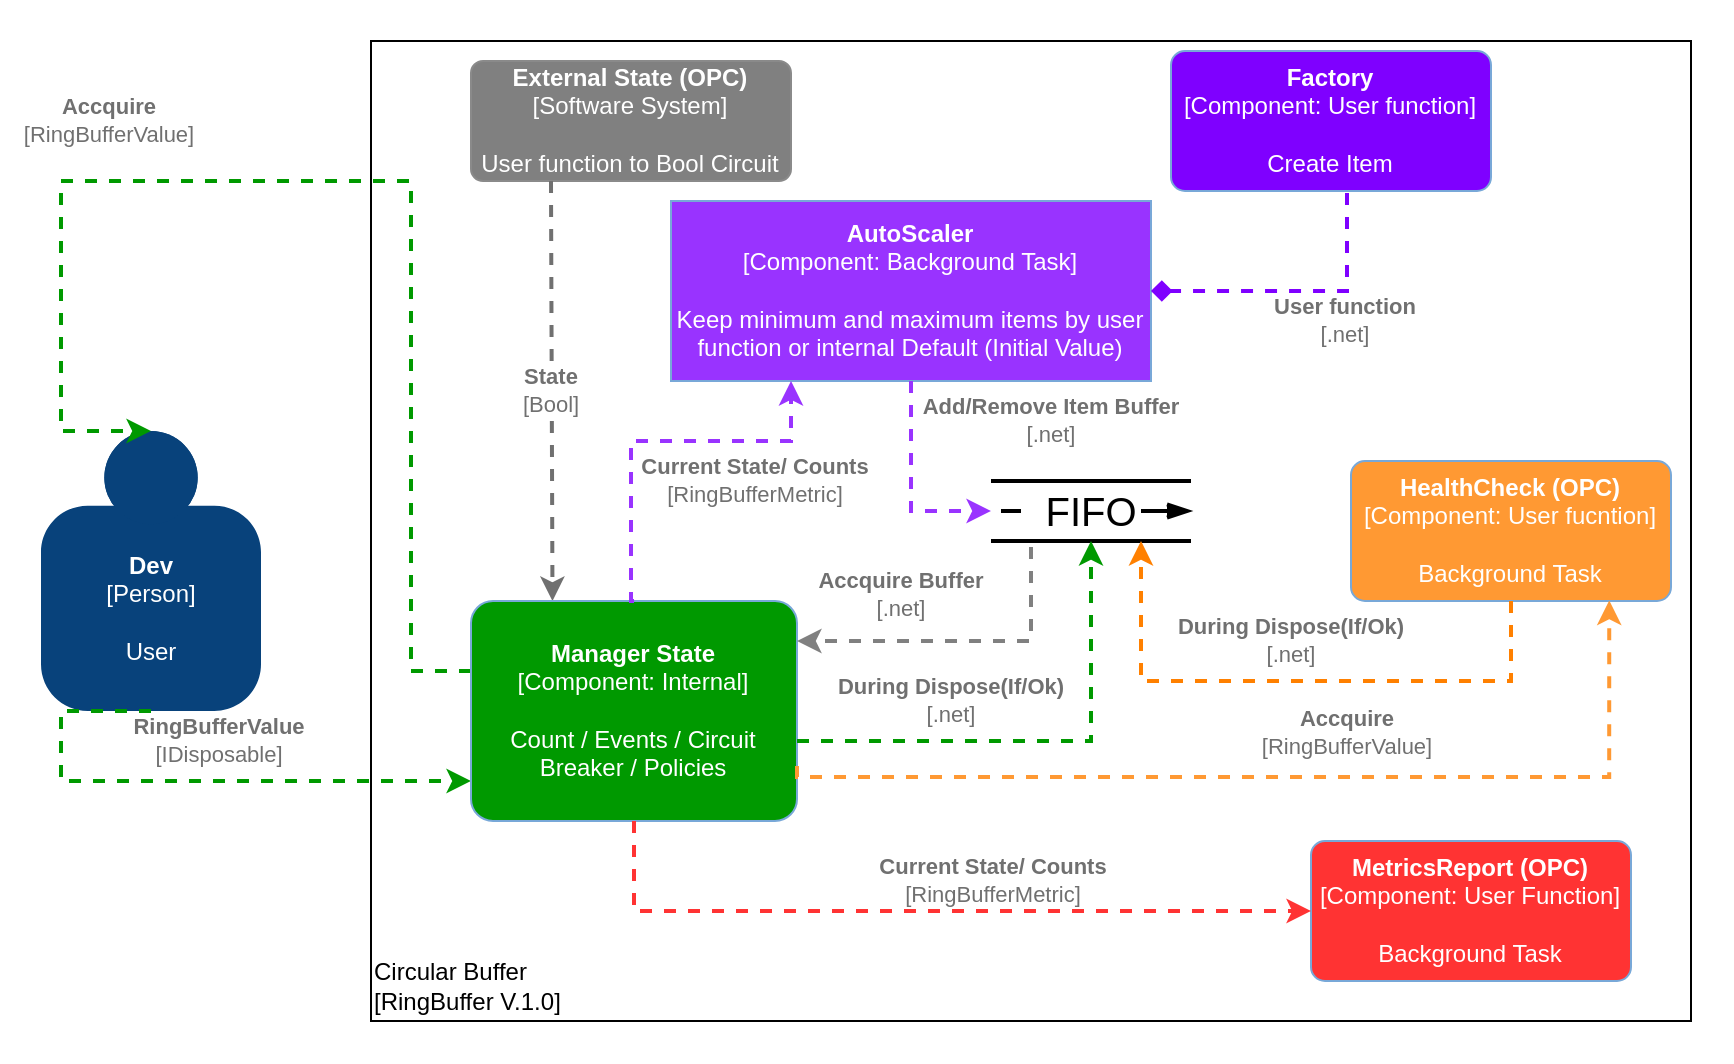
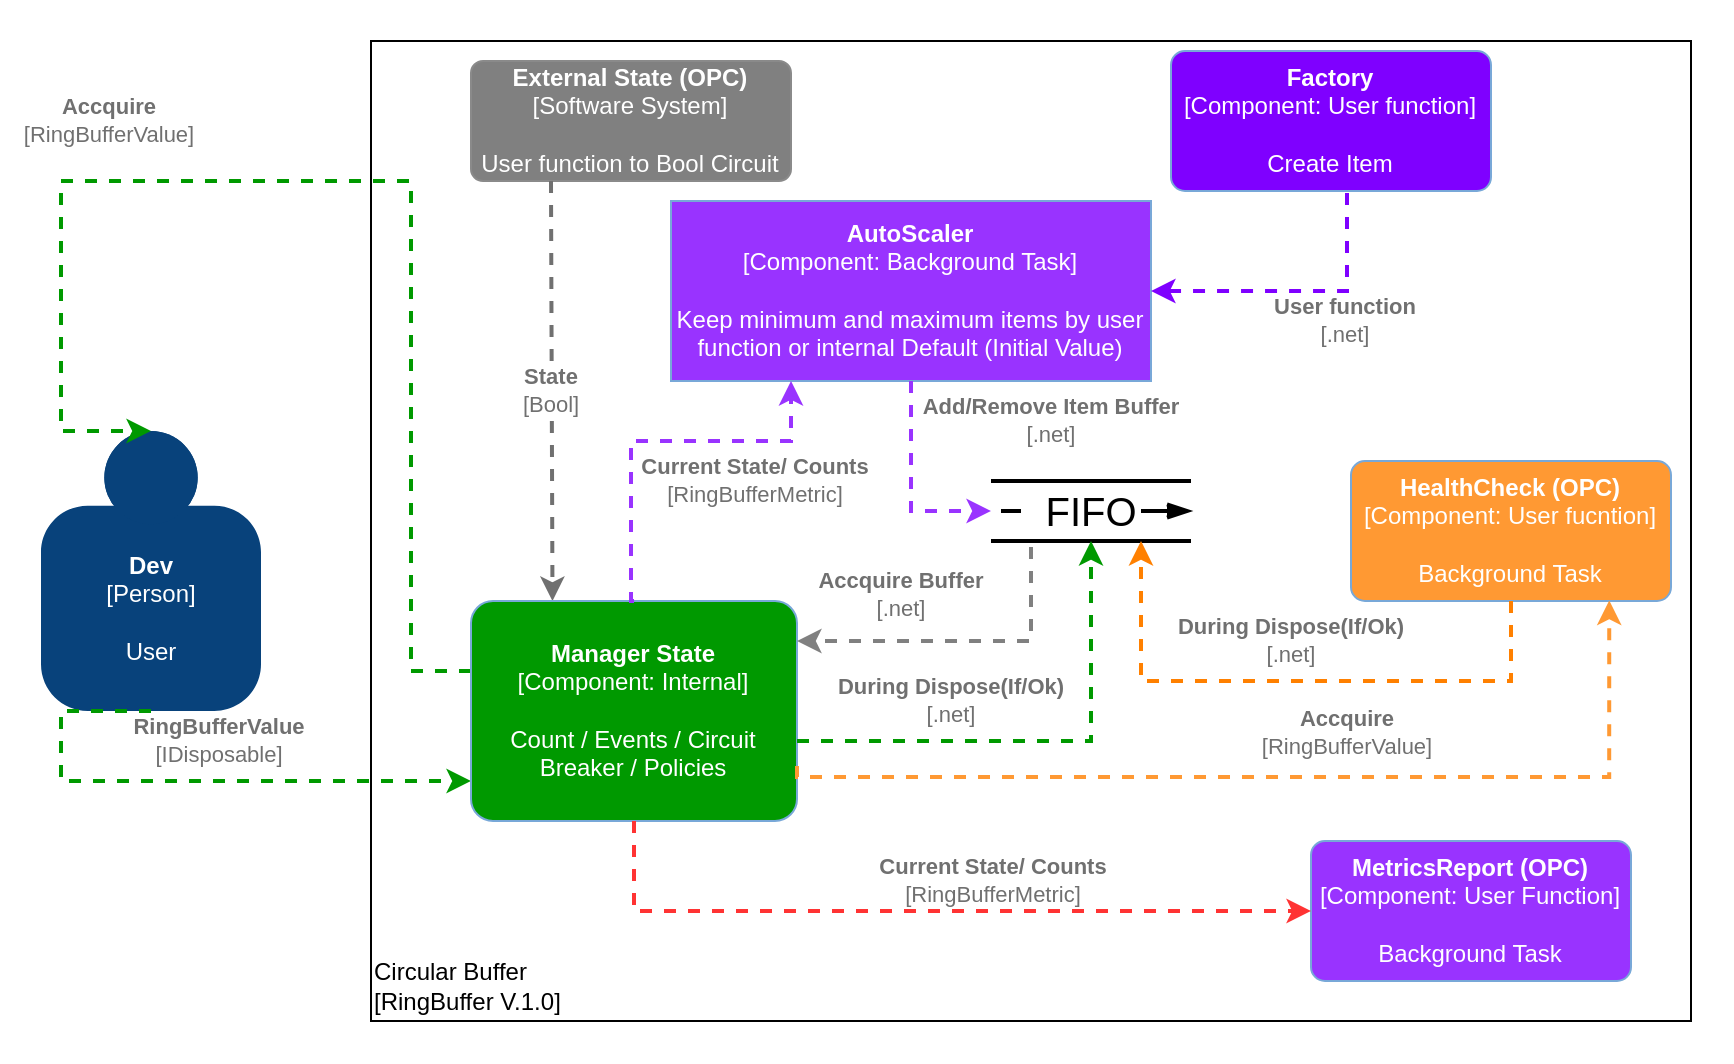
  <mxCell id="0" />
  <mxCell id="1" parent="0" />
  <mxCell id="2" value="&lt;div style=&quot;text-align: left&quot;&gt;Circular Buffer&lt;/div&gt;&lt;div style=&quot;text-align: left&quot;&gt;[RingBuffer V.1.0]&lt;/div&gt;" style="rounded=1;whiteSpace=wrap;html=1;labelBackgroundColor=none;fillColor=none;fontColor=#000000;align=left;arcSize=0;strokeColor=#000000;verticalAlign=bottom;metaEdit=1;metaData={&quot;c4Type&quot;:{&quot;editable&quot;:false}};points=[[0.25,0,0],[0.5,0,0],[0.75,0,0],[1,0.25,0],[1,0.5,0],[1,0.75,0],[0.75,1,0],[0.5,1,0],[0.25,1,0],[0,0.75,0],[0,0.5,0],[0,0.25,0]];" parent="1" vertex="1"><mxGeometry x="185" y="20" width="660" height="490" as="geometry" /></mxCell>
  <mxCell id="3" value="&lt;b&gt;Dev&lt;/b&gt;&lt;div&gt;[Person]&lt;/div&gt;&lt;br&gt;&lt;div&gt;User&lt;/div&gt;" style="html=1;dashed=0;whitespace=wrap;fillColor=#08427b;strokeColor=none;fontColor=#ffffff;shape=mxgraph.c4.person;align=center;metaEdit=1;points=[[0.5,0,0],[1,0.5,0],[1,0.75,0],[0.75,1,0],[0.5,1,0],[0.25,1,0],[0,0.75,0],[0,0.5,0]];metaData={&quot;c4Type&quot;:{&quot;editable&quot;:false}};" parent="1" vertex="1"><mxGeometry x="20" y="215" width="110.0" height="140" as="geometry" /></mxCell>
  <mxCell id="4" value="&lt;div style=&quot;text-align: left&quot;&gt;&lt;div style=&quot;text-align: center&quot;&gt;&lt;b&gt;Accquire&lt;/b&gt;&lt;/div&gt;&lt;div style=&quot;text-align: center&quot;&gt;[RingBufferValue]&lt;/div&gt;&lt;/div&gt;" style="rounded=0;html=1;jettySize=auto;orthogonalLoop=1;strokeColor=#009900;strokeWidth=2;fontColor=#707070;jumpStyle=none;dashed=1;metaEdit=1;metaData={&quot;c4Type&quot;:{&quot;editable&quot;:false}};edgeStyle=orthogonalEdgeStyle;entryX=0.5;entryY=0;entryDx=0;entryDy=0;entryPerimeter=0;exitX=0;exitY=0.318;exitDx=0;exitDy=0;exitPerimeter=0;" parent="1" target="3" edge="1" source="15"><mxGeometry x="0.374" y="-30" width="160" relative="1" as="geometry"><mxPoint x="225" y="340" as="sourcePoint" /><mxPoint x="115" y="280" as="targetPoint" /><Array as="points"><mxPoint x="205" y="335" /><mxPoint x="205" y="90" /><mxPoint x="30" y="90" /></Array><mxPoint as="offset" /></mxGeometry></mxCell>
  <mxCell id="5" value="&lt;div style=&quot;text-align: left&quot;&gt;&lt;div style=&quot;text-align: center&quot;&gt;&lt;b&gt;RingBufferValue&lt;/b&gt;&lt;/div&gt;&lt;div style=&quot;text-align: center&quot;&gt;[IDisposable]&lt;/div&gt;&lt;/div&gt;" style="rounded=0;html=1;jettySize=auto;orthogonalLoop=1;strokeColor=#009900;strokeWidth=2;fontColor=#707070;jumpStyle=none;dashed=1;metaEdit=1;metaData={&quot;c4Type&quot;:{&quot;editable&quot;:false}};exitX=0.5;exitY=1;exitDx=0;exitDy=0;exitPerimeter=0;edgeStyle=orthogonalEdgeStyle;" parent="1" source="3" edge="1" target="15"><mxGeometry x="0.119" y="20" width="160" relative="1" as="geometry"><mxPoint x="-125" y="130" as="sourcePoint" /><mxPoint x="215" y="390" as="targetPoint" /><Array as="points"><mxPoint x="30" y="390" /></Array><mxPoint as="offset" /></mxGeometry></mxCell>
  <mxCell id="6" value="&lt;b&gt;AutoScaler&lt;/b&gt;&lt;div&gt;[Component: Background Task]&lt;/div&gt;&lt;br&gt;&lt;div&gt;Keep minimum and maximum items by user function or internal Default (Initial Value)&lt;/div&gt;" style="whiteSpace=wrap;html=1;labelBackgroundColor=none;fillColor=#9933FF;fontColor=#ffffff;align=center;arcSize=10;strokeColor=#78A8D8;metaEdit=1;metaData={&quot;c4Type&quot;:{&quot;editable&quot;:false}};points=[[0.25,0,0],[0.5,0,0],[0.75,0,0],[1,0.25,0],[1,0.5,0],[1,0.75,0],[0.75,1,0],[0.5,1,0],[0.25,1,0],[0,0.75,0],[0,0.5,0],[0,0.25,0]];rounded=0;" parent="1" vertex="1"><mxGeometry x="335" y="100" width="240" height="90" as="geometry" /></mxCell>
  <mxCell id="7" value="&lt;b&gt;Factory&lt;/b&gt;&lt;div&gt;[Component: User function]&lt;/div&gt;&lt;br&gt;&lt;div&gt;Create Item&lt;/div&gt;" style="rounded=1;whiteSpace=wrap;html=1;labelBackgroundColor=none;fillColor=#7F00FF;fontColor=#ffffff;align=center;arcSize=10;strokeColor=#78A8D8;metaEdit=1;metaData={&quot;c4Type&quot;:{&quot;editable&quot;:false}};points=[[0.25,0,0],[0.5,0,0],[0.75,0,0],[1,0.25,0],[1,0.5,0],[1,0.75,0],[0.75,1,0],[0.5,1,0],[0.25,1,0],[0,0.75,0],[0,0.5,0],[0,0.25,0]];" parent="1" vertex="1"><mxGeometry x="585" y="25" width="160" height="70" as="geometry" /></mxCell>
  <mxCell id="8" value="&lt;b&gt;HealthCheck (OPC)&lt;/b&gt;&lt;div&gt;[Component: User fucntion]&lt;/div&gt;&lt;br&gt;&lt;div&gt;Background Task&lt;/div&gt;" style="rounded=1;whiteSpace=wrap;html=1;labelBackgroundColor=none;fillColor=#FF9933;fontColor=#ffffff;align=center;arcSize=10;strokeColor=#78A8D8;metaEdit=1;metaData={&quot;c4Type&quot;:{&quot;editable&quot;:false}};points=[[0.25,0,0],[0.5,0,0],[0.75,0,0],[1,0.25,0],[1,0.5,0],[1,0.75,0],[0.75,1,0],[0.5,1,0],[0.25,1,0],[0,0.75,0],[0,0.5,0],[0,0.25,0]];" parent="1" vertex="1"><mxGeometry x="675" y="230" width="160" height="70" as="geometry" /></mxCell>
- <mxCell id="9" value="&lt;b&gt;MetricsReport (OPC)&lt;/b&gt;&lt;div&gt;[Component: User Function]&lt;/div&gt;&lt;br&gt;&lt;div&gt;Background Task&lt;/div&gt;" style="rounded=1;whiteSpace=wrap;html=1;labelBackgroundColor=none;fillColor=#FF3333;fontColor=#ffffff;align=center;arcSize=10;strokeColor=#78A8D8;metaEdit=1;metaData={&quot;c4Type&quot;:{&quot;editable&quot;:false}};points=[[0.25,0,0],[0.5,0,0],[0.75,0,0],[1,0.25,0],[1,0.5,0],[1,0.75,0],[0.75,1,0],[0.5,1,0],[0.25,1,0],[0,0.75,0],[0,0.5,0],[0,0.25,0]];" parent="1" vertex="1"><mxGeometry x="655" y="420" width="160" height="70" as="geometry" /></mxCell>
+ <mxCell id="9" value="&lt;b&gt;MetricsReport (OPC)&lt;/b&gt;&lt;div&gt;[Component: User Function]&lt;/div&gt;&lt;br&gt;&lt;div&gt;Background Task&lt;/div&gt;" style="rounded=1;whiteSpace=wrap;html=1;labelBackgroundColor=none;fillColor=#9933ff;fontColor=#ffffff;align=center;arcSize=10;strokeColor=#78A8D8;metaEdit=1;metaData={&quot;c4Type&quot;:{&quot;editable&quot;:false}};points=[[0.25,0,0],[0.5,0,0],[0.75,0,0],[1,0.25,0],[1,0.5,0],[1,0.75,0],[0.75,1,0],[0.5,1,0],[0.25,1,0],[0,0.75,0],[0,0.5,0],[0,0.25,0]];" parent="1" vertex="1"><mxGeometry x="655" y="420" width="160" height="70" as="geometry" /></mxCell>
  <mxCell id="10" value="&lt;b&gt;External State (OPC)&lt;/b&gt;&lt;div&gt;[Software System]&lt;/div&gt;&lt;br&gt;&lt;div&gt;User function to Bool Circuit&lt;/div&gt;" style="rounded=1;whiteSpace=wrap;html=1;labelBackgroundColor=none;fillColor=#808080;fontColor=#ffffff;align=center;arcSize=10;strokeColor=#8A8A8A;metaEdit=1;metaData={&quot;c4Type&quot;:{&quot;editable&quot;:false}};points=[[0.25,0,0],[0.5,0,0],[0.75,0,0],[1,0.25,0],[1,0.5,0],[1,0.75,0],[0.75,1,0],[0.5,1,0],[0.25,1,0],[0,0.75,0],[0,0.5,0],[0,0.25,0]];" parent="1" vertex="1"><mxGeometry x="235" y="30" width="160" height="60" as="geometry" /></mxCell>
  <mxCell id="11" value="&lt;div style=&quot;text-align: left&quot;&gt;&lt;div style=&quot;text-align: center&quot;&gt;&lt;b&gt;State&lt;/b&gt;&lt;/div&gt;&lt;div style=&quot;text-align: center&quot;&gt;[Bool]&lt;/div&gt;&lt;/div&gt;" style="rounded=0;html=1;jettySize=auto;orthogonalLoop=1;strokeColor=#707070;strokeWidth=2;fontColor=#707070;jumpStyle=none;dashed=1;metaEdit=1;metaData={&quot;c4Type&quot;:{&quot;editable&quot;:false}};exitX=0.25;exitY=1;exitDx=0;exitDy=0;exitPerimeter=0;entryX=0.25;entryY=0;entryDx=0;entryDy=0;entryPerimeter=0;" parent="1" source="10" target="15" edge="1"><mxGeometry width="160" relative="1" as="geometry"><mxPoint x="295" y="230" as="sourcePoint" /><mxPoint x="455" y="160" as="targetPoint" /></mxGeometry></mxCell>
  <mxCell id="12" value="FIFO" style="strokeWidth=2;html=1;shape=mxgraph.lean_mapping.fifo_sequence_flow;pointerEvents=1;fontStyle=0;fontSize=20;align=center;" parent="1" vertex="1"><mxGeometry x="495" y="240" width="100" height="30" as="geometry" /></mxCell>
  <mxCell id="13" value="&lt;div style=&quot;text-align: left&quot;&gt;&lt;div style=&quot;text-align: center&quot;&gt;&lt;b&gt;Add/Remove Item Buffer&lt;/b&gt;&lt;/div&gt;&lt;div style=&quot;text-align: center&quot;&gt;[.net]&lt;/div&gt;&lt;/div&gt;" style="edgeStyle=orthogonalEdgeStyle;rounded=0;html=1;jettySize=auto;orthogonalLoop=1;strokeColor=#9933FF;strokeWidth=2;fontColor=#707070;jumpStyle=none;dashed=1;metaEdit=1;metaData={&quot;c4Type&quot;:{&quot;editable&quot;:false}};exitX=0.5;exitY=1;exitDx=0;exitDy=0;exitPerimeter=0;" parent="1" source="6" edge="1"><mxGeometry x="1" y="54" width="160" relative="1" as="geometry"><mxPoint x="455" y="200" as="sourcePoint" /><mxPoint x="495" y="255" as="targetPoint" /><Array as="points"><mxPoint x="455" y="255" /></Array><mxPoint x="30" y="9" as="offset" /></mxGeometry></mxCell>
  <mxCell id="14" value="&lt;div style=&quot;text-align: left&quot;&gt;&lt;div style=&quot;text-align: center&quot;&gt;&lt;b&gt;During Dispose(If/Ok)&lt;/b&gt;&lt;/div&gt;&lt;div style=&quot;text-align: center&quot;&gt;[.net]&lt;/div&gt;&lt;/div&gt;" style="edgeStyle=orthogonalEdgeStyle;rounded=0;html=1;entryX=0.75;entryY=1;jettySize=auto;orthogonalLoop=1;strokeColor=#FF8000;strokeWidth=2;fontColor=#707070;jumpStyle=none;dashed=1;metaEdit=1;metaData={&quot;c4Type&quot;:{&quot;editable&quot;:false}};exitX=0.5;exitY=1;exitDx=0;exitDy=0;exitPerimeter=0;entryDx=0;entryDy=0;" parent="1" source="8" target="12" edge="1"><mxGeometry x="0.017" y="-20" width="160" relative="1" as="geometry"><mxPoint x="575" y="340" as="sourcePoint" /><mxPoint x="735" y="340" as="targetPoint" /><Array as="points"><mxPoint x="755" y="340" /><mxPoint x="570" y="340" /></Array><mxPoint as="offset" /></mxGeometry></mxCell>
  <mxCell id="15" value="&lt;b&gt;Manager State&lt;/b&gt;&lt;div&gt;[Component: Internal]&lt;/div&gt;&lt;br&gt;&lt;div&gt;Count / Events / Circuit Breaker / Policies&lt;/div&gt;" style="rounded=1;whiteSpace=wrap;html=1;labelBackgroundColor=none;fillColor=#009900;fontColor=#ffffff;align=center;arcSize=10;strokeColor=#78A8D8;metaEdit=1;metaData={&quot;c4Type&quot;:{&quot;editable&quot;:false}};points=[[0.25,0,0],[0.5,0,0],[0.75,0,0],[1,0.25,0],[1,0.5,0],[1,0.75,0],[0.75,1,0],[0.5,1,0],[0.25,1,0],[0,0.75,0],[0,0.5,0],[0,0.25,0]];" parent="1" vertex="1"><mxGeometry x="235" y="300" width="163" height="110" as="geometry" /></mxCell>
  <mxCell id="16" value="&lt;div style=&quot;text-align: left&quot;&gt;&lt;div style=&quot;text-align: center&quot;&gt;&lt;b&gt;Current State/ Counts&lt;/b&gt;&lt;/div&gt;&lt;div style=&quot;text-align: center&quot;&gt;[RingBufferMetric]&lt;/div&gt;&lt;/div&gt;" style="edgeStyle=orthogonalEdgeStyle;rounded=0;html=1;jettySize=auto;orthogonalLoop=1;strokeColor=#9933FF;strokeWidth=2;fontColor=#707070;jumpStyle=none;dashed=1;metaEdit=1;metaData={&quot;c4Type&quot;:{&quot;editable&quot;:false}};exitX=0.5;exitY=0;exitDx=0;exitDy=0;exitPerimeter=0;entryX=0.25;entryY=1;entryDx=0;entryDy=0;entryPerimeter=0;" parent="1" source="15" target="6" edge="1"><mxGeometry x="0.478" y="-20" width="160" relative="1" as="geometry"><mxPoint x="405" y="360" as="sourcePoint" /><mxPoint x="375" y="350" as="targetPoint" /><Array as="points"><mxPoint x="315" y="300" /><mxPoint x="315" y="220" /><mxPoint x="395" y="220" /></Array><mxPoint x="1" as="offset" /></mxGeometry></mxCell>
  <mxCell id="17" value="&lt;div style=&quot;text-align: left&quot;&gt;&lt;div style=&quot;text-align: center&quot;&gt;&lt;b&gt;Current State/ Counts&lt;/b&gt;&lt;/div&gt;&lt;div style=&quot;text-align: center&quot;&gt;[RingBufferMetric]&lt;/div&gt;&lt;/div&gt;" style="edgeStyle=orthogonalEdgeStyle;rounded=0;html=1;jettySize=auto;orthogonalLoop=1;strokeColor=#FF3333;strokeWidth=2;fontColor=#707070;jumpStyle=none;dashed=1;metaEdit=1;metaData={&quot;c4Type&quot;:{&quot;editable&quot;:false}};exitX=0.5;exitY=1;exitDx=0;exitDy=0;exitPerimeter=0;entryX=0;entryY=0.5;entryDx=0;entryDy=0;entryPerimeter=0;fillColor=#FF3333;" parent="1" source="15" target="9" edge="1"><mxGeometry x="0.166" y="15" width="160" relative="1" as="geometry"><mxPoint x="405" y="420" as="sourcePoint" /><mxPoint x="645" y="455" as="targetPoint" /><mxPoint as="offset" /></mxGeometry></mxCell>
  <mxCell id="18" value="&lt;div style=&quot;text-align: left&quot;&gt;&lt;div style=&quot;text-align: center&quot;&gt;&lt;b&gt;Accquire&lt;/b&gt;&lt;/div&gt;&lt;div style=&quot;text-align: center&quot;&gt;[RingBufferValue]&lt;/div&gt;&lt;/div&gt;" style="edgeStyle=orthogonalEdgeStyle;rounded=0;html=1;entryX=0.807;entryY=0.996;jettySize=auto;orthogonalLoop=1;strokeColor=#FF9933;strokeWidth=2;fontColor=#707070;jumpStyle=none;dashed=1;metaEdit=1;metaData={&quot;c4Type&quot;:{&quot;editable&quot;:false}};entryDx=0;entryDy=0;entryPerimeter=0;exitX=1;exitY=0.75;exitDx=0;exitDy=0;exitPerimeter=0;" parent="1" source="15" target="8" edge="1"><mxGeometry x="0.122" y="23" width="160" relative="1" as="geometry"><mxPoint x="425" y="390" as="sourcePoint" /><mxPoint x="555" y="400" as="targetPoint" /><Array as="points"><mxPoint x="804" y="388" /></Array><mxPoint y="1" as="offset" /></mxGeometry></mxCell>
  <mxCell id="19" value="&lt;div style=&quot;text-align: left&quot;&gt;&lt;div style=&quot;text-align: center&quot;&gt;&lt;b&gt;Accquire Buffer&lt;/b&gt;&lt;/div&gt;&lt;div style=&quot;text-align: center&quot;&gt;[.net]&lt;/div&gt;&lt;/div&gt;" style="edgeStyle=orthogonalEdgeStyle;rounded=0;html=1;jettySize=auto;orthogonalLoop=1;strokeColor=#808080;strokeWidth=2;fontColor=#707070;jumpStyle=none;dashed=1;metaEdit=1;metaData={&quot;c4Type&quot;:{&quot;editable&quot;:false}};fillColor=none;" parent="1" edge="1"><mxGeometry x="0.371" y="-23" width="160" relative="1" as="geometry"><mxPoint x="515" y="273" as="sourcePoint" /><mxPoint x="398" y="320" as="targetPoint" /><Array as="points"><mxPoint x="515" y="320" /></Array><mxPoint as="offset" /></mxGeometry></mxCell>
  <mxCell id="20" value="&lt;div style=&quot;text-align: left&quot;&gt;&lt;div style=&quot;text-align: center&quot;&gt;&lt;b&gt;During Dispose(If/Ok)&lt;/b&gt;&lt;/div&gt;&lt;div style=&quot;text-align: center&quot;&gt;[.net]&lt;/div&gt;&lt;/div&gt;" style="edgeStyle=orthogonalEdgeStyle;rounded=0;html=1;jettySize=auto;orthogonalLoop=1;strokeColor=#009900;strokeWidth=2;fontColor=#707070;jumpStyle=none;dashed=1;metaEdit=1;metaData={&quot;c4Type&quot;:{&quot;editable&quot;:false}};" edge="1" parent="1" source="15"><mxGeometry x="-0.377" y="20" width="160" relative="1" as="geometry"><mxPoint x="497" y="310" as="sourcePoint" /><mxPoint x="545" y="270" as="targetPoint" /><Array as="points"><mxPoint x="545" y="370" /></Array><mxPoint as="offset" /></mxGeometry></mxCell>
- <mxCell id="21" value="&lt;div style=&quot;text-align: left&quot;&gt;&lt;div style=&quot;text-align: center&quot;&gt;&lt;b&gt;User function&lt;/b&gt;&lt;/div&gt;&lt;div style=&quot;text-align: center&quot;&gt;[.net]&lt;/div&gt;&lt;/div&gt;" style="edgeStyle=orthogonalEdgeStyle;rounded=0;html=1;entryX=1;entryY=0.5;jettySize=auto;orthogonalLoop=1;strokeColor=#7F00FF;strokeWidth=2;fontColor=#707070;jumpStyle=none;dashed=1;metaEdit=1;metaData={&quot;c4Type&quot;:{&quot;editable&quot;:false}};fillColor=#FF3333;exitX=0.55;exitY=1.014;exitDx=0;exitDy=0;exitPerimeter=0;entryDx=0;entryDy=0;entryPerimeter=0;endArrow=diamond;" edge="1" parent="1" source="7" target="6"><mxGeometry x="-0.316" y="15" width="160" relative="1" as="geometry"><mxPoint x="645" y="150" as="sourcePoint" /><mxPoint x="805" y="150" as="targetPoint" /><mxPoint as="offset" /></mxGeometry></mxCell>
+ <mxCell id="21" value="&lt;div style=&quot;text-align: left&quot;&gt;&lt;div style=&quot;text-align: center&quot;&gt;&lt;b&gt;User function&lt;/b&gt;&lt;/div&gt;&lt;div style=&quot;text-align: center&quot;&gt;[.net]&lt;/div&gt;&lt;/div&gt;" style="edgeStyle=orthogonalEdgeStyle;rounded=0;html=1;entryX=1;entryY=0.5;jettySize=auto;orthogonalLoop=1;strokeColor=#7F00FF;strokeWidth=2;fontColor=#707070;jumpStyle=none;dashed=1;metaEdit=1;metaData={&quot;c4Type&quot;:{&quot;editable&quot;:false}};fillColor=#FF3333;exitX=0.55;exitY=1.014;exitDx=0;exitDy=0;exitPerimeter=0;entryDx=0;entryDy=0;entryPerimeter=0;" edge="1" parent="1" source="7" target="6"><mxGeometry x="-0.316" y="15" width="160" relative="1" as="geometry"><mxPoint x="645" y="150" as="sourcePoint" /><mxPoint x="805" y="150" as="targetPoint" /><mxPoint as="offset" /></mxGeometry></mxCell>
